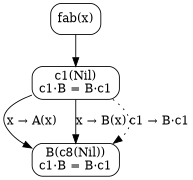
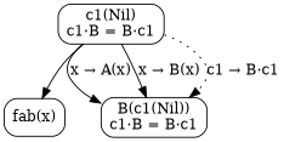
  digraph {
    node [shape=box style=rounded]
    n1 [label="fab(x)"]
    n2 [label="c1(Nil)\nc1·B = B·c1"]
-   n3 [label="B(c8(Nil))\nc1·B = B·c1"]
-   n1 -> n2
+   n3 [label="B(c1(Nil))\nc1·B = B·c1"]
+   n2 -> n1
    n2 -> n3 [label="x → A(x)"]
    n2 -> n3 [label="x → B(x)"]
    n2 -> n3 [label="c1 → B·c1" style=dotted]
  }
